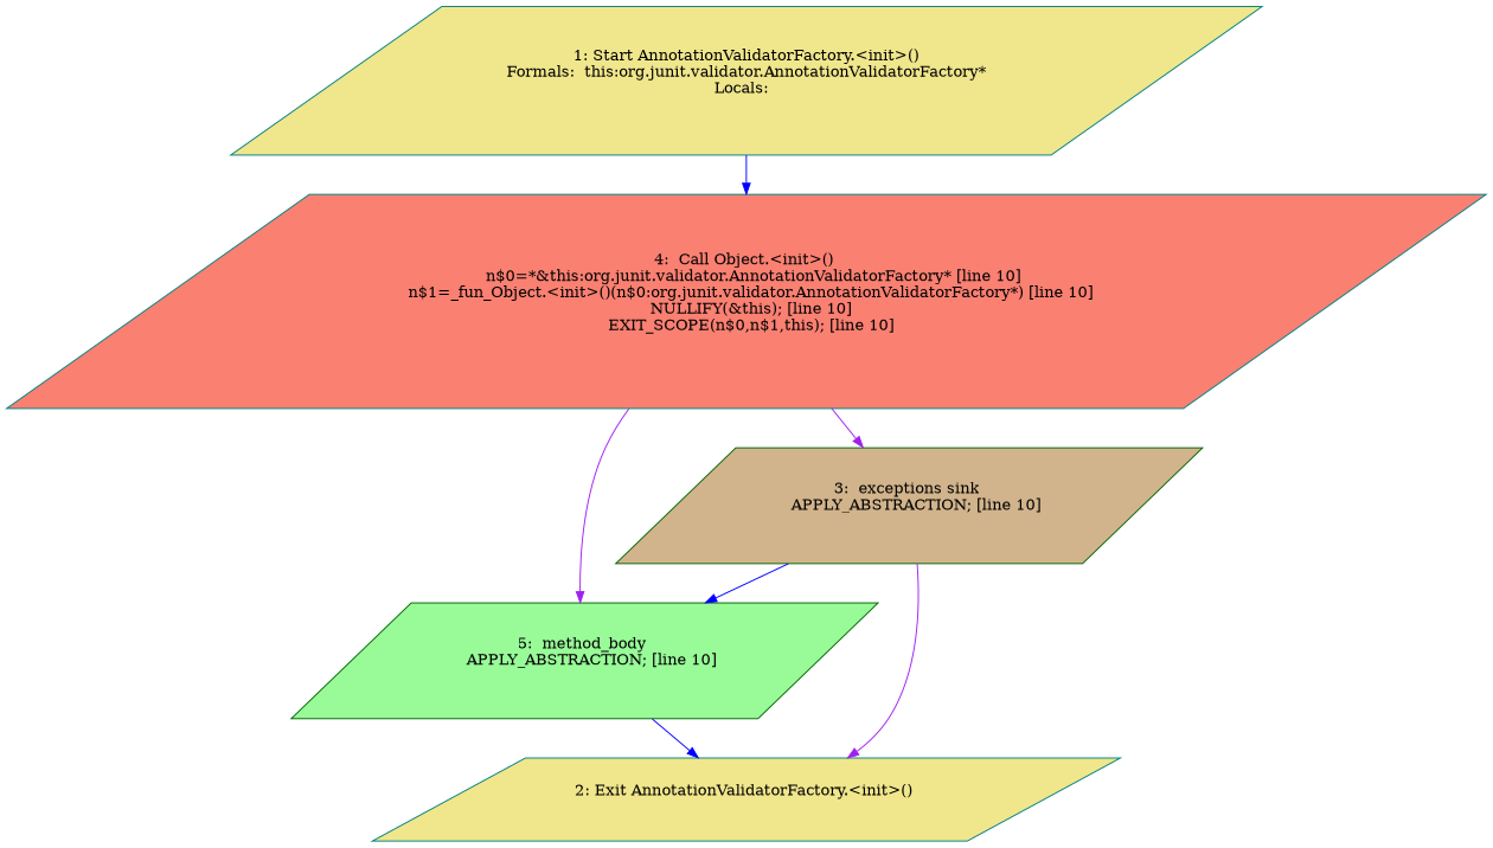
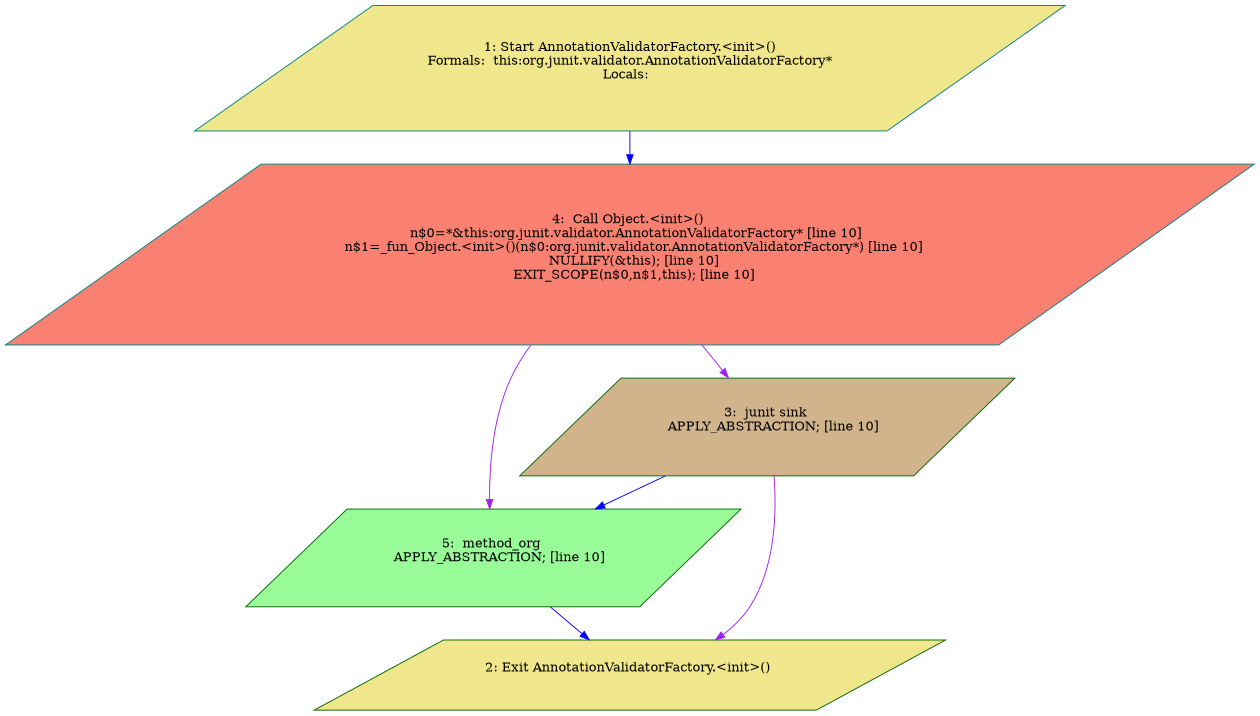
  digraph {
    node [color=darkgreen fillcolor=khaki shape=parallelogram style=filled]
    edge [color=blue]
    n1 [color=teal label="1: Start AnnotationValidatorFactory.<init>()\nFormals:  this:org.junit.validator.AnnotationValidatorFactory*\nLocals:  \n  "]
    n2 [color=teal fillcolor=salmon label="4:  Call Object.<init>() \n   n$0=*&this:org.junit.validator.AnnotationValidatorFactory* [line 10]\n  n$1=_fun_Object.<init>()(n$0:org.junit.validator.AnnotationValidatorFactory*) [line 10]\n  NULLIFY(&this); [line 10]\n  EXIT_SCOPE(n$0,n$1,this); [line 10]\n "]
-   n3 [fillcolor=tan label="3:  exceptions sink \n   APPLY_ABSTRACTION; [line 10]\n "]
-   n4 [fillcolor=palegreen label="5:  method_body \n   APPLY_ABSTRACTION; [line 10]\n "]
-   n5 [color=teal label="2: Exit AnnotationValidatorFactory.<init>() \n  "]
+   n3 [fillcolor=tan label="3:  junit sink \n   APPLY_ABSTRACTION; [line 10]\n "]
+   n4 [fillcolor=palegreen label="5:  method_org \n   APPLY_ABSTRACTION; [line 10]\n "]
+   n5 [label="2: Exit AnnotationValidatorFactory.<init>() \n  "]
    n1 -> n2
    n2 -> n3 [color=purple]
    n2 -> n4 [color=purple]
    n3 -> n4
    n3 -> n5 [color=purple]
    n4 -> n5
  }
